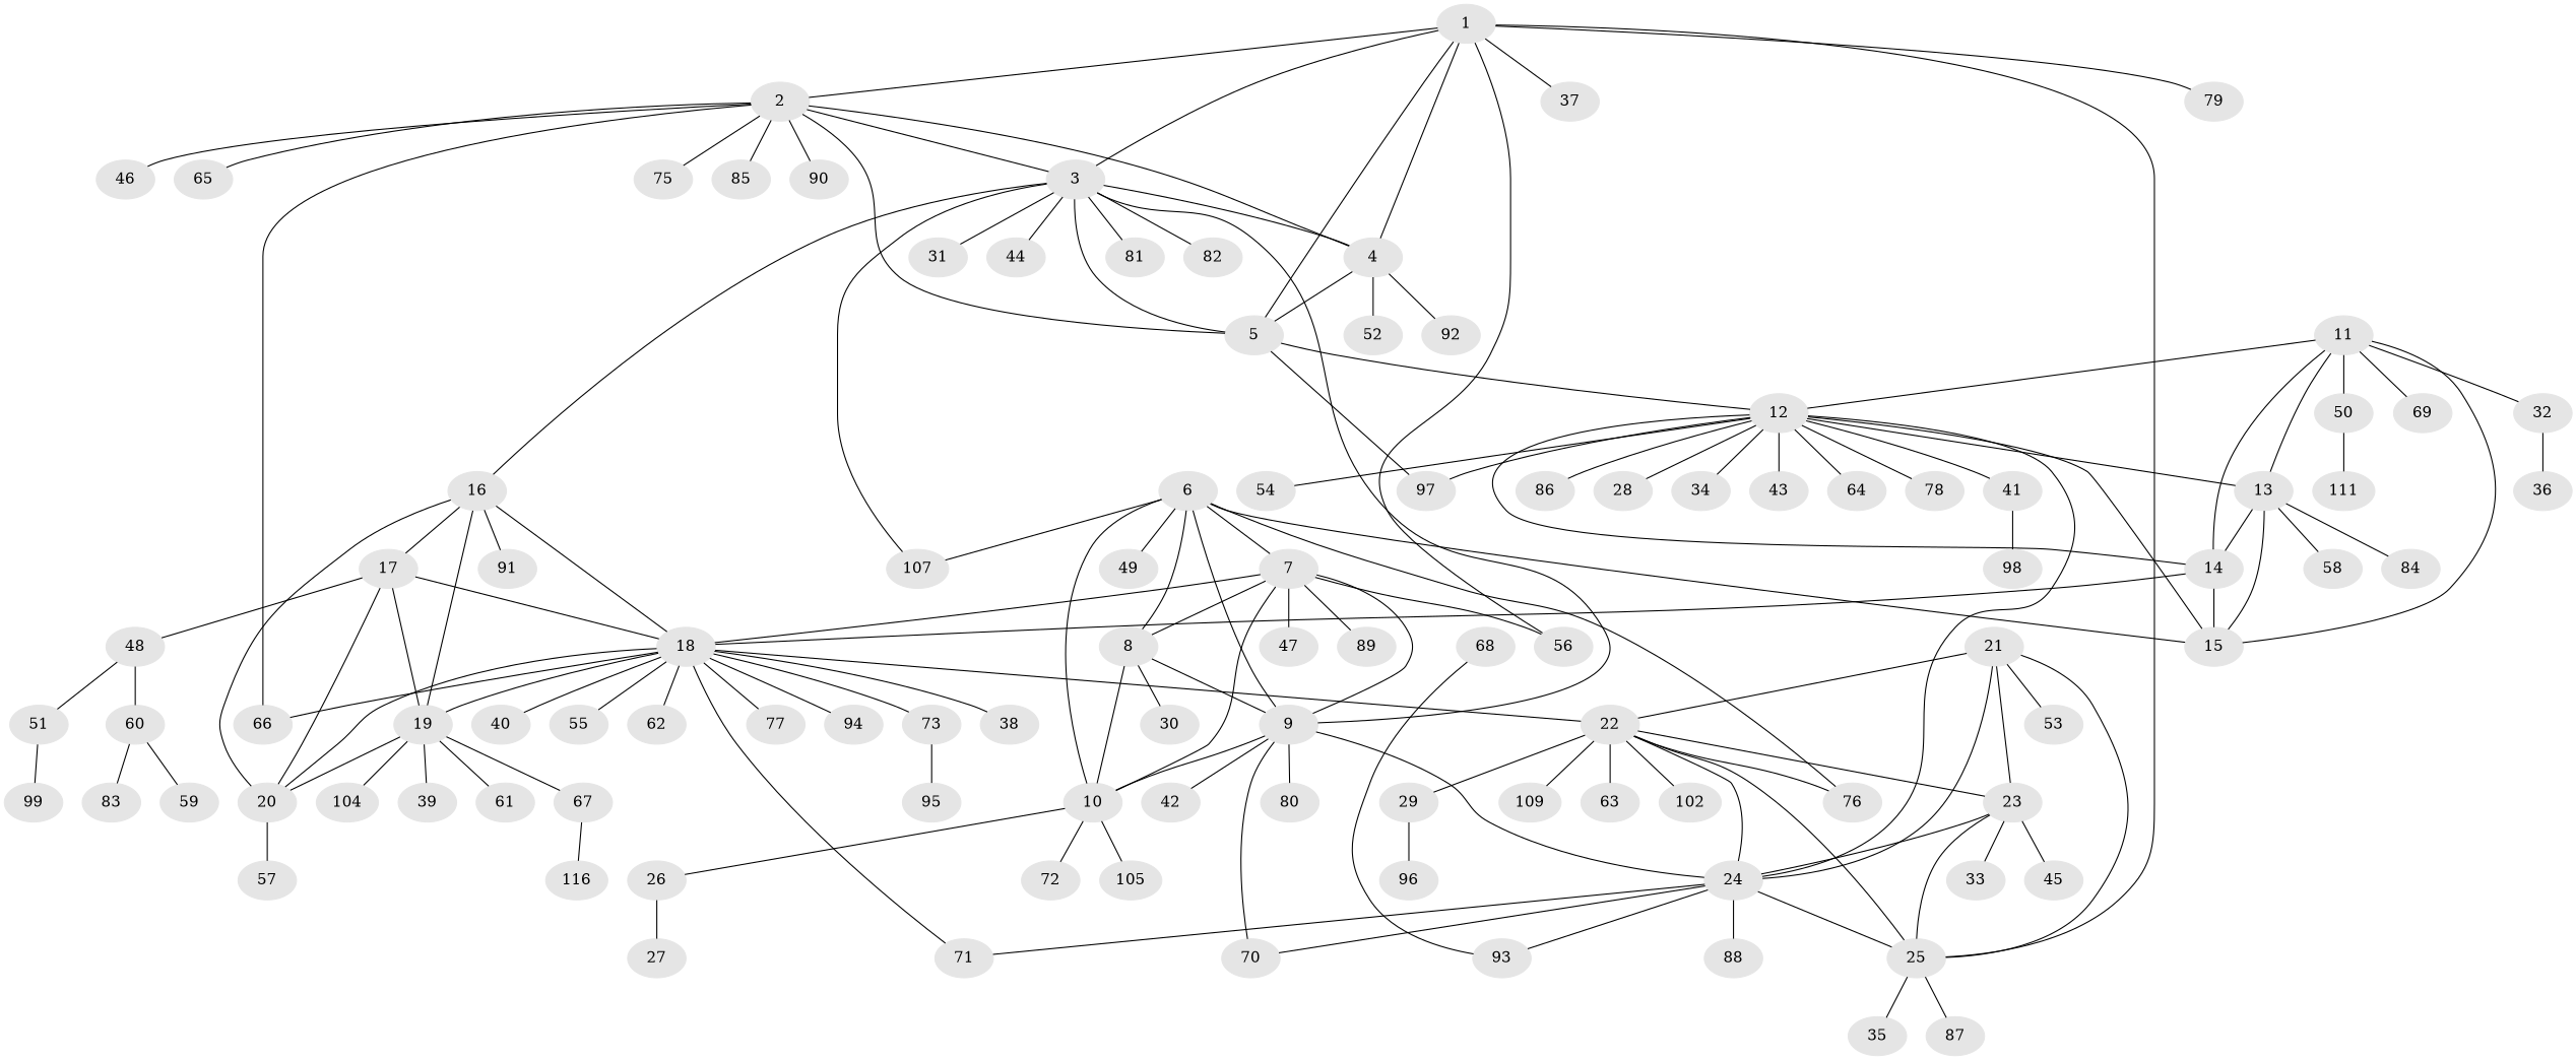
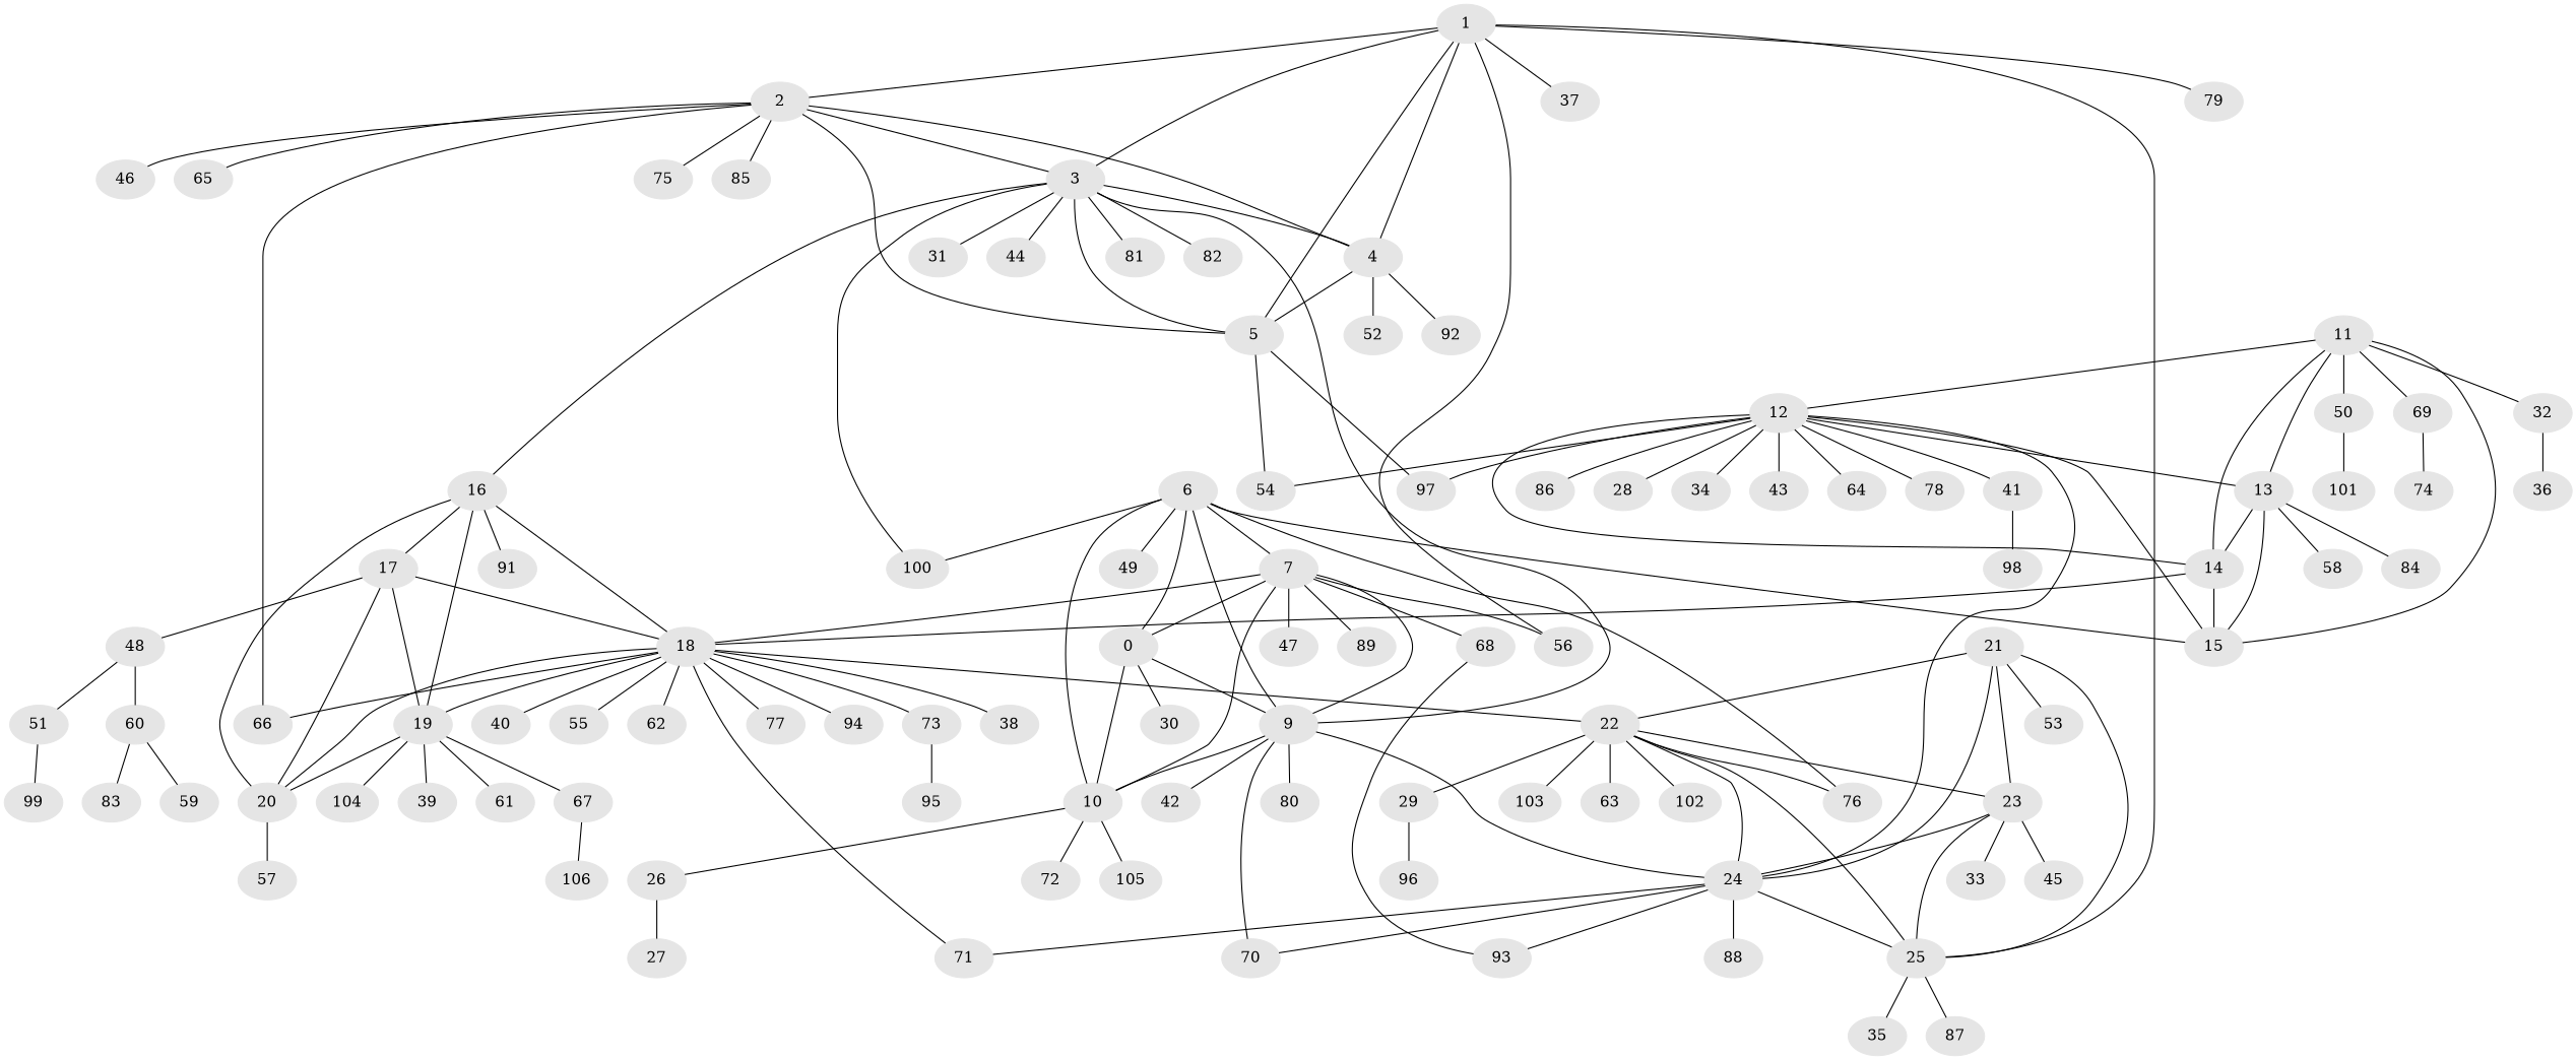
  graph {
    node [color=gray90 style=filled]
    1
    2
    3
    4
    5
    25
    37
    56
    79
    46
    65
    66
    75
    85
-   90
    9
    16
    31
    44
    81
    82
-   100 [label=107]
+   100
    52
    92
    12
    97
    35
    87
    10
    24
    42
    70
    80
    18
    17
    19
    20
    91
    15
    13
    14
    28
    34
    41
    43
    54
    64
    78
    86
    6
    7
-   8
+   8 [label=0]
    49
    76
    47
    68
    89
    30
    26
    72
    105
    22
    38
    40
    55
    62
    71
    73
    77
    94
    93
    88
    27
    11
    32
    50
    69
    58
    84
    36
-   101 [label=111]
+   101
+   74
    98
    48
    39
    61
    67
    104
    57
    51
    60
    23
    29
    63
    102
-   103 [label=109]
+   103
    95
-   106 [label=116]
+   106
    21
    53
    33
    45
    96
    99
    59
    83
    1 -- 2
    1 -- 3
    1 -- 4
    1 -- 5
    1 -- 25
    1 -- 37
    1 -- 56
    1 -- 79
    2 -- 3
    2 -- 4
    2 -- 5
    2 -- 46
    2 -- 65
    2 -- 66
    2 -- 75
    2 -- 85
-   2 -- 90
    3 -- 4
    3 -- 5
    3 -- 9
    3 -- 16
    3 -- 31
    3 -- 44
    3 -- 81
    3 -- 82
    3 -- 100
    4 -- 5
    4 -- 52
    4 -- 92
-   5 -- 12
+   5 -- 54
    5 -- 97
    25 -- 35
    25 -- 87
    9 -- 10
    9 -- 24
    9 -- 42
    9 -- 70
    9 -- 80
    16 -- 18
    16 -- 17
    16 -- 19
    16 -- 20
    16 -- 91
    12 -- 97
    12 -- 24
    12 -- 15
    12 -- 13
    12 -- 14
    12 -- 28
    12 -- 34
    12 -- 41
    12 -- 43
    12 -- 54
    12 -- 64
    12 -- 78
    12 -- 86
    10 -- 26
    10 -- 72
    10 -- 105
    24 -- 25
    24 -- 70
    24 -- 71
    24 -- 93
    24 -- 88
    18 -- 66
    18 -- 19
    18 -- 20
    18 -- 22
    18 -- 38
    18 -- 40
    18 -- 55
    18 -- 62
    18 -- 71
    18 -- 73
    18 -- 77
    18 -- 94
    17 -- 18
    17 -- 19
    17 -- 20
    17 -- 48
    19 -- 20
    19 -- 39
    19 -- 61
    19 -- 67
    19 -- 104
    20 -- 57
    13 -- 15
    13 -- 14
    13 -- 58
    13 -- 84
    14 -- 18
    14 -- 15
    41 -- 98
    6 -- 9
    6 -- 100
    6 -- 10
    6 -- 15
    6 -- 7
    6 -- 8
    6 -- 49
    6 -- 76
    7 -- 56
    7 -- 9
    7 -- 10
    7 -- 18
    7 -- 8
    7 -- 47
+   7 -- 68
    7 -- 89
    8 -- 9
    8 -- 10
    8 -- 30
    68 -- 93
    26 -- 27
    22 -- 25
    22 -- 24
    22 -- 76
    22 -- 23
    22 -- 29
    22 -- 63
    22 -- 102
    22 -- 103
    73 -- 95
    11 -- 12
    11 -- 15
    11 -- 13
    11 -- 14
    11 -- 32
    11 -- 50
    11 -- 69
    32 -- 36
    50 -- 101
+   69 -- 74
    48 -- 51
    48 -- 60
    67 -- 106
    51 -- 99
    60 -- 59
    60 -- 83
    23 -- 25
    23 -- 24
    23 -- 33
    23 -- 45
    29 -- 96
    21 -- 25
    21 -- 24
    21 -- 22
    21 -- 23
    21 -- 53
  }
